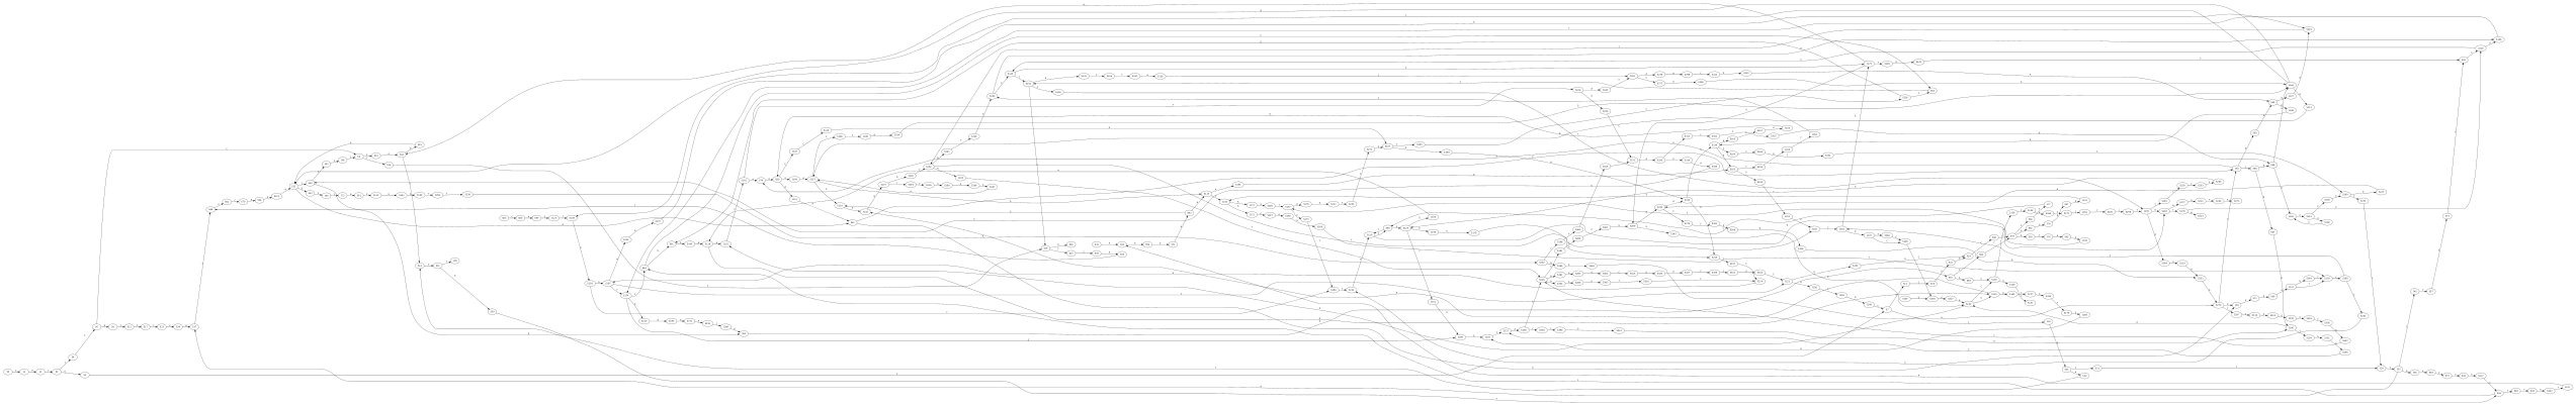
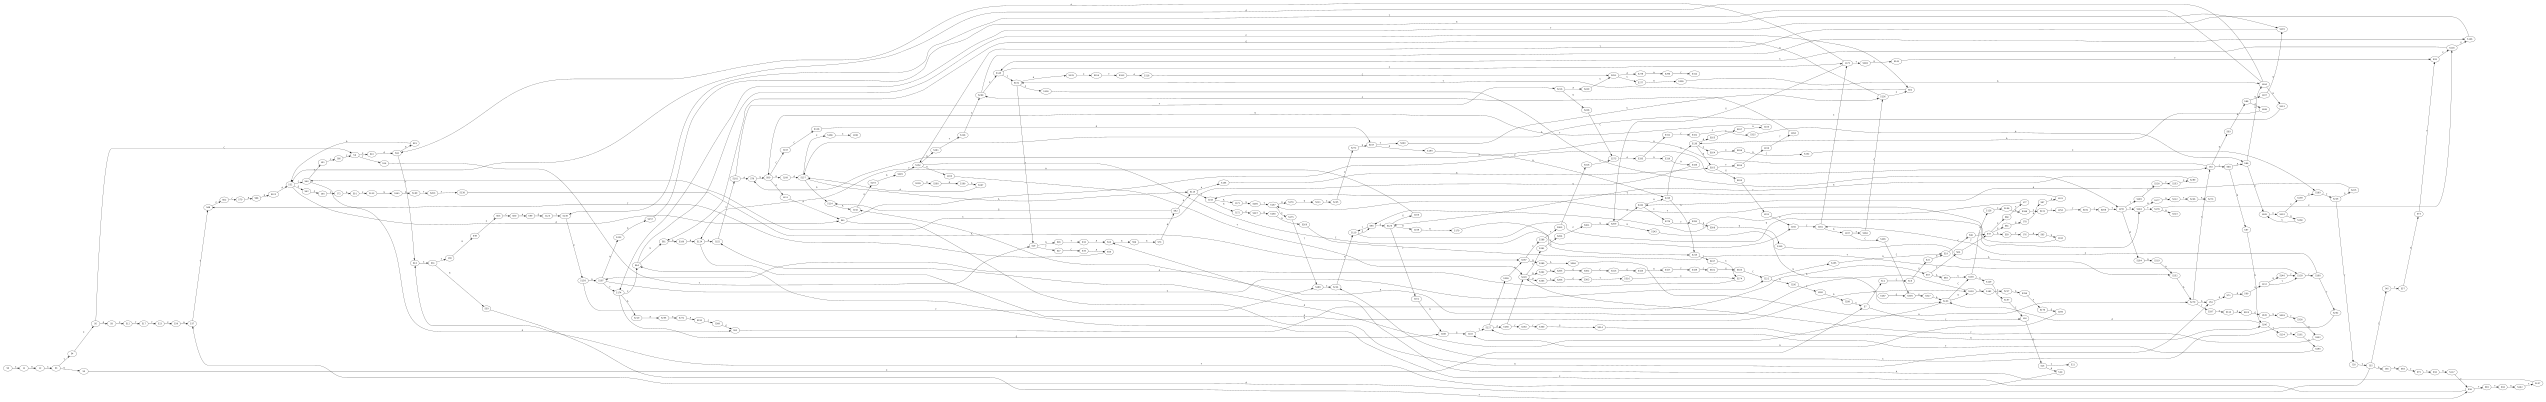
  strict digraph {
    fontname="Source Code Pro"
    rankdir=LR
    node [fontname="Source Code Pro"]
    edge [fontname="Source Code Pro"]
    S0
    S1
    S2
    S3
    S4
    S5
    S6
    S7
    S8
    S9
    S10
    S11
    S12
    S13
    S14
    S15
    S16
    S17
    S18
    S19
    S20
    S21
    S22
    S23
    S24
    S25
    S26
    S27
    S28
    S29
    S30
    S31
    S32
    S33
    S34
    S35
    S36
    S37
    S38
    S39
    S40
    S41
    S42
    S43
    S44
    S45
    S46
    S47
    S48
+   S49
    S50
    S51
    S52
    S53
    S54
    S55
    S56
    S57
    S58
    S59
    S60
    S61
    S62
    S63
    S64
    S65
    S66
    S67
    S68
    S69
    S70
    S71
    S72
    S73
    S74
    S75
    S76
    S77
    S78
    S79
    S80
    S81
    S82
    S83
    S84
    S85
    S86
    S87
    S88
    S89
    S90
    S91
    S92
    S93
    S94
    S95
    S96
    S97
    S98
    S99
    S100
    S101
    S102
    S103
    S104
    S105
    S106
    S107
    S108
    S109
    S110
    S111
    S112
    S113
    S114
    S115
    S116
    S117
    S118
    S119
    S120
    S121
    S122
    S123
    S124
    S125
    S126
    S127
    S128
    S129
    S130
    S131
    S132
    S133
    S134
    S135
    S136
    S137
    S138
    S139
    S140
    S141
    S142
    S143
    S144
    S145
    S146
    S147
    S148
    S149
    S150
    S151
    S152
    S153
    S154
    S155
    S156
    S157
    S158
    S159
    S160
    S161
    S162
    S163
    S164
    S165
    S166
    S167
    S168
    S169
    S170
    S171
    S172
    S173
    S174
    S175
    S176
    S177
    S178
    S179
    S180
    S181
    S182
    S183
    S184
    S185
    S186
    S187
    S188
    S189
    S190
    S191
    S192
    S193
    S194
    S195
    S196
    S197
    S198
    S199
    S200
    S201
    S202
    S203
-   S204
    S205
    S206
    S207
    S208
    S209
    S210
    S211
    S212
    S213
    S214
    S215
    S216
    S217
    S218
    S219
    S220
    S221
    S222
    S223
    S224
    S225
    S226
    S227
    S228
    S229
    S230
    S231
    S232
    S233
-   S234
    S235
    S236
    S237
    S238
    S239
    S240
    S241
    S242
    S243
    S244
    S245
    S246
    S247
    S248
    S249
    S250
    S251
    S252
    S253
    S254
    S255
    S256
    S257
    S258
+   S259
    S260
    S261
    S262
    S263
    S264
    S265
    S266
    S267
    S268
    S269
    S270
    S271
    S272
    S273
    S274
    S275
    S276
    S277
    S278
    S279
    S280
    S281
    S282
    S283
    S284
    S285
    S286
    S304
    S288
    S289
    S290
    S291
    S292
    S293
    S294
    S295
    S296
    S297
    S298
    S299
    S300
    S301
    S302
    S303
    S287
    S305
    S306
    S307
    S308
    S309
    S310
    S311
    S312
    S313
    S314
    S315
    S316
    S317
    S318
    S319
    S320
    S321
-   S322
    S323
    S324
    S325
    S326
    S327
    S328
    S329
    S330
    S331
    S332
    S333
    S0 -> S1 [label=C]
    S1 -> S2 [label=A]
    S2 -> S3 [label=C]
    S3 -> S4 [label=T]
    S3 -> S5 [label=G]
    S4 -> S6 [label=C]
    S5 -> S7 [label=C]
    S6 -> S8 [label=G]
    S6 -> S9 [label=C]
    S7 -> S10 [label=C]
    S7 -> S11 [label=G]
    S8 -> S12 [label=C]
    S9 -> S13 [label=C]
    S9 -> S14 [label=T]
    S10 -> S15 [label=C]
    S11 -> S16 [label=C]
    S12 -> S17 [label=T]
    S13 -> S18 [label=A]
    S14 -> S19 [label=T]
    S15 -> S20 [label=A]
    S15 -> S21 [label=T]
    S16 -> S22 [label=G]
    S17 -> S23 [label=T]
    S18 -> S24 [label=T]
    S18 -> S25 [label=G]
    S19 -> S26 [label=G]
    S19 -> S27 [label=T]
    S20 -> S24 [label=T]
-   S21 -> S28 [label=T]
    S22 -> S29 [label=G]
    S23 -> S30 [label=C]
    S24 -> S31 [label=C]
    S25 -> S32 [label=A]
+   S26 -> S33 [label=T]
    S27 -> S34 [label=C]
    S28 -> S35 [label=C]
    S29 -> S36 [label=C]
    S30 -> S37 [label=A]
    S31 -> S38 [label=T]
    S31 -> S39 [label=G]
    S32 -> S40 [label=C]
    S32 -> S41 [label=A]
    S32 -> S42 [label=G]
    S33 -> S43 [label=A]
    S34 -> S44 [label=A]
    S35 -> S37 [label=A]
    S35 -> S45 [label=C]
    S35 -> S46 [label=G]
    S36 -> S47 [label=T]
    S37 -> S48 [label=T]
+   S38 -> S49 [label=G]
    S39 -> S50 [label=T]
    S40 -> S51 [label=T]
    S40 -> S52 [label=G]
    S41 -> S53 [label=C]
    S41 -> S54 [label=G]
    S42 -> S55 [label=C]
    S43 -> S56 [label=G]
    S44 -> S48 [label=T]
    S45 -> S57 [label=T]
    S46 -> S58 [label=A]
    S47 -> S59 [label=A]
    S47 -> S60 [label=C]
    S47 -> S61 [label=G]
    S48 -> S62 [label=C]
+   S49 -> S63 [label=C]
    S50 -> S64 [label=C]
    S50 -> S65 [label=T]
    S51 -> S66 [label=C]
    S52 -> S67 [label=G]
    S53 -> S68 [label=C]
    S53 -> S69 [label=G]
    S53 -> S70 [label=A]
    S54 -> S71 [label=G]
    S55 -> S72 [label=C]
    S56 -> S73 [label=G]
    S57 -> S74 [label=G]
    S58 -> S75 [label=T]
    S59 -> S76 [label=T]
    S60 -> S77 [label=T]
    S61 -> S78 [label=G]
    S62 -> S79 [label=C]
    S63 -> S80 [label=C]
    S64 -> S81 [label=G]
    S64 -> S82 [label=C]
    S65 -> S83 [label=T]
    S66 -> S9 [label=C]
    S67 -> S84 [label=C]
    S67 -> S85 [label=A]
    S68 -> S86 [label=A]
    S68 -> S87 [label=G]
    S69 -> S88 [label=A]
    S70 -> S89 [label=G]
    S71 -> S90 [label=G]
    S72 -> S91 [label=A]
    S73 -> S92 [label=A]
    S74 -> S93 [label=T]
    S75 -> S94 [label=C]
    S76 -> S95 [label=A]
    S77 -> S96 [label=C]
    S78 -> S97 [label=A]
    S79 -> S98 [label=A]
    S80 -> S99 [label=A]
    S81 -> S100 [label=G]
    S82 -> S101 [label=T]
    S83 -> S102 [label=G]
    S84 -> S47 [label=T]
    S85 -> S103 [label=C]
    S86 -> S104 [label=G]
    S86 -> S105 [label=C]
    S87 -> S106 [label=G]
    S88 -> S107 [label=G]
    S88 -> S108 [label=A]
    S89 -> S109 [label=G]
    S89 -> S110 [label=C]
    S89 -> S111 [label=A]
    S90 -> S112 [label=G]
    S91 -> S113 [label=C]
    S92 -> S114 [label=G]
    S92 -> S115 [label=A]
    S93 -> S116 [label=C]
    S94 -> S117 [label=G]
    S95 -> S118 [label=G]
    S96 -> S119 [label=T]
    S96 -> S120 [label=G]
    S97 -> S121 [label=A]
    S98 -> S122 [label=G]
    S99 -> S123 [label=G]
    S100 -> S124 [label=A]
    S101 -> S19 [label=T]
    S101 -> S125 [label=A]
    S101 -> S126 [label=C]
    S102 -> S127 [label=T]
    S103 -> S128 [label=A]
    S103 -> S129 [label=G]
    S104 -> S32 [label=A]
    S104 -> S130 [label=T]
    S104 -> S131 [label=G]
    S105 -> S132 [label=C]
    S106 -> S133 [label=A]
    S106 -> S134 [label=T]
    S107 -> S135 [label=G]
    S108 -> S136 [label=A]
    S109 -> S137 [label=A]
    S110 -> S138 [label=C]
    S111 -> S41 [label=A]
    S112 -> S139 [label=T]
    S112 -> S140 [label=G]
    S113 -> S141 [label=G]
    S114 -> S142 [label=A]
    S115 -> S143 [label=T]
    S115 -> S144 [label=A]
    S116 -> S145 [label=C]
    S116 -> S146 [label=G]
    S117 -> S50 [label=T]
    S118 -> S147 [label=T]
    S119 -> S96 [label=C]
    S119 -> S148 [label=G]
    S120 -> S149 [label=A]
    S120 -> S150 [label=G]
    S120 -> S151 [label=T]
    S121 -> S143 [label=T]
    S122 -> S32 [label=A]
    S123 -> S130 [label=T]
    S124 -> S152 [label=A]
    S124 -> S153 [label=G]
    S125 -> S154 [label=C]
    S126 -> S155 [label=T]
    S127 -> S43 [label=A]
    S128 -> S156 [label=C]
    S129 -> S157 [label=C]
    S130 -> S158 [label=C]
    S131 -> S137 [label=A]
    S132 -> S159 [label=C]
    S132 -> S160 [label=A]
    S133 -> S103 [label=C]
    S133 -> S152 [label=A]
    S133 -> S153 [label=G]
    S134 -> S161 [label=G]
    S135 -> S162 [label=T]
    S136 -> S163 [label=G]
    S136 -> S164 [label=C]
    S136 -> S165 [label=A]
    S137 -> S114 [label=G]
    S137 -> S115 [label=A]
    S137 -> S166 [label=C]
    S138 -> S167 [label=G]
    S139 -> S168 [label=C]
    S140 -> S139 [label=T]
    S141 -> S169 [label=G]
    S142 -> S170 [label=G]
    S143 -> S171 [label=A]
    S143 -> S172 [label=G]
    S144 -> S163 [label=G]
    S145 -> S101 [label=T]
    S145 -> S173 [label=C]
    S146 -> S174 [label=T]
    S147 -> S175 [label=C]
    S147 -> S176 [label=A]
    S148 -> S177 [label=A]
    S148 -> S178 [label=T]
    S149 -> S179 [label=A]
    S150 -> S124 [label=A]
    S151 -> S180 [label=G]
    S152 -> S181 [label=C]
    S153 -> S142 [label=A]
    S153 -> S182 [label=G]
    S154 -> S183 [label=T]
    S155 -> S148 [label=G]
    S155 -> S184 [label=A]
    S155 -> S185 [label=T]
    S156 -> S186 [label=A]
+   S157 -> S10 [label=C]
    S158 -> S187 [label=G]
    S158 -> S188 [label=T]
    S159 -> S189 [label=C]
    S160 -> S105 [label=C]
    S161 -> S190 [label=G]
    S162 -> S191 [label=G]
    S162 -> S192 [label=C]
    S162 -> S193 [label=A]
    S163 -> S194 [label=T]
    S163 -> S195 [label=G]
    S164 -> S196 [label=C]
    S165 -> S197 [label=C]
    S166 -> S198 [label=C]
    S167 -> S199 [label=A]
    S167 -> S200 [label=T]
    S168 -> S201 [label=C]
    S168 -> S202 [label=T]
    S169 -> S203 [label=T]
-   S170 -> S204 [label=T]
    S170 -> S205 [label=G]
    S171 -> S206 [label=G]
    S172 -> S207 [label=G]
    S173 -> S18 [label=A]
    S173 -> S208 [label=T]
    S173 -> S209 [label=G]
    S174 -> S64 [label=C]
    S174 -> S180 [label=G]
    S174 -> S210 [label=A]
    S175 -> S188 [label=T]
    S176 -> S211 [label=G]
    S177 -> S212 [label=G]
    S178 -> S116 [label=C]
    S178 -> S213 [label=A]
    S179 -> S214 [label=G]
    S180 -> S215 [label=G]
    S181 -> S70 [label=A]
    S181 -> S216 [label=T]
    S182 -> S217 [label=C]
    S183 -> S218 [label=A]
    S184 -> S219 [label=G]
    S185 -> S220 [label=C]
    S186 -> S221 [label=C]
    S187 -> S174 [label=T]
    S187 -> S222 [label=C]
    S187 -> S223 [label=A]
    S188 -> S224 [label=C]
-   S189 -> S225 [label=G]
+   S226 -> S225 [label=G]
    S189 -> S226 [label=T]
    S190 -> S227 [label=T]
    S191 -> S228 [label=T]
    S192 -> S201 [label=C]
    S193 -> S229 [label=T]
    S194 -> S230 [label=G]
    S195 -> S231 [label=T]
    S196 -> S232 [label=C]
    S197 -> S233 [label=A]
-   S198 -> S234 [label=A]
    S199 -> S235 [label=A]
    S200 -> S236 [label=C]
    S201 -> S173 [label=C]
    S201 -> S237 [label=G]
    S202 -> S224 [label=C]
    S203 -> S238 [label=T]
-   S204 -> S239 [label=C]
    S205 -> S162 [label=T]
    S206 -> S147 [label=T]
    S207 -> S240 [label=G]
    S208 -> S241 [label=G]
    S209 -> S242 [label=A]
    S209 -> S243 [label=G]
    S210 -> S244 [label=A]
    S211 -> S245 [label=C]
    S212 -> S246 [label=T]
    S214 -> S247 [label=T]
    S215 -> S227 [label=T]
    S216 -> S248 [label=G]
    S216 -> S249 [label=A]
    S217 -> S250 [label=G]
    S218 -> S251 [label=C]
    S219 -> S252 [label=A]
    S220 -> S253 [label=T]
    S221 -> S254 [label=C]
    S222 -> S255 [label=G]
    S222 -> S256 [label=A]
    S223 -> S257 [label=G]
    S224 -> S119 [label=T]
    S225 -> S242 [label=A]
    S226 -> S28 [label=T]
    S227 -> S258 [label=A]
+   S227 -> S259 [label=T]
    S228 -> S260 [label=C]
    S229 -> S261 [label=C]
    S229 -> S262 [label=G]
    S229 -> S263 [label=A]
    S230 -> S264 [label=T]
    S231 -> S192 [label=C]
    S232 -> S189 [label=C]
    S233 -> S89 [label=G]
-   S234 -> S104 [label=G]
    S235 -> S136 [label=A]
    S235 -> S214 [label=G]
    S236 -> S81 [label=G]
    S236 -> S82 [label=C]
    S237 -> S265 [label=C]
    S237 -> S266 [label=T]
    S238 -> S267 [label=A]
    S239 -> S268 [label=A]
    S240 -> S269 [label=G]
    S241 -> S93 [label=T]
    S242 -> S235 [label=A]
    S242 -> S270 [label=C]
    S243 -> S133 [label=A]
    S244 -> S271 [label=G]
    S245 -> S272 [label=C]
    S246 -> S273 [label=A]
    S247 -> S274 [label=C]
    S248 -> S275 [label=C]
    S249 -> S251 [label=C]
    S250 -> S276 [label=T]
    S251 -> S277 [label=C]
    S251 -> S278 [label=A]
    S252 -> S279 [label=A]
    S253 -> S280 [label=C]
    S254 -> S281 [label=T]
    S255 -> S29 [label=G]
    S256 -> S282 [label=C]
    S257 -> S135 [label=G]
    S258 -> S229 [label=T]
    S258 -> S283 [label=C]
+   S259 -> S267 [label=A]
    S260 -> S145 [label=C]
    S260 -> S146 [label=G]
    S261 -> S284 [label=C]
    S262 -> S285 [label=A]
    S263 -> S286 [label=A]
    S264 -> S260 [label=C]
    S265 -> S304 [label=C]
-   S266 -> S265 [label=C]
+   S266 -> S236 [label=C]
    S267 -> S288 [label=C]
    S267 -> S289 [label=G]
    S268 -> S290 [label=G]
    S269 -> S139 [label=T]
    S270 -> S291 [label=T]
    S271 -> S292 [label=A]
    S272 -> S167 [label=G]
    S274 -> S187 [label=G]
    S275 -> S293 [label=A]
    S276 -> S294 [label=G]
    S277 -> S295 [label=A]
    S278 -> S296 [label=A]
    S279 -> S53 [label=C]
    S279 -> S54 [label=G]
    S279 -> S297 [label=T]
    S280 -> S120 [label=G]
    S281 -> S298 [label=C]
    S282 -> S299 [label=G]
    S283 -> S300 [label=C]
    S284 -> S301 [label=C]
    S285 -> S302 [label=G]
    S286 -> S303 [label=G]
    S304 -> S317 [label=G]
    S288 -> S305 [label=T]
    S289 -> S306 [label=A]
    S290 -> S307 [label=G]
    S291 -> S308 [label=A]
    S292 -> S309 [label=C]
    S293 -> S310 [label=G]
    S293 -> S311 [label=A]
    S294 -> S215 [label=G]
    S295 -> S104 [label=G]
    S296 -> S312 [label=C]
    S297 -> S313 [label=C]
    S298 -> S155 [label=T]
    S299 -> S7 [label=C]
    S300 -> S314 [label=G]
    S301 -> S209 [label=G]
    S302 -> S315 [label=C]
    S303 -> S316 [label=T]
    S287 -> S304 [label=G]
    S305 -> S318 [label=G]
    S306 -> S279 [label=A]
    S307 -> S137 [label=A]
    S308 -> S319 [label=G]
    S309 -> S52 [label=G]
    S310 -> S320 [label=A]
    S311 -> S321 [label=C]
-   S312 -> S322 [label=G]
    S313 -> S323 [label=G]
    S314 -> S106 [label=G]
    S315 -> S324 [label=G]
    S316 -> S274 [label=C]
    S317 -> S133 [label=A]
    S318 -> S275 [label=C]
    S319 -> S252 [label=A]
    S320 -> S40 [label=C]
    S321 -> S325 [label=C]
-   S322 -> S88 [label=A]
    S323 -> S326 [label=G]
    S324 -> S327 [label=G]
    S325 -> S86 [label=A]
    S326 -> S328 [label=G]
    S327 -> S329 [label=T]
    S328 -> S330 [label=T]
    S329 -> S331 [label=C]
    S330 -> S332 [label=A]
    S331 -> S333 [label=G]
    S332 -> S229 [label=T]
    S333 -> S222 [label=C]
  }
